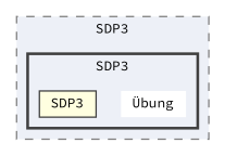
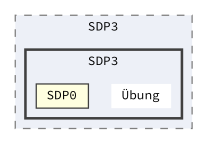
  digraph {
    compound=true
    fontname="Source Code Pro"
    node [fontname="Source Code Pro" fontsize=10 style=filled]
    n1 [height=0.2 label="Übung" shape=plaintext width=0.4 fillcolor=white]
-   n2 [color=grey25 fillcolor=lightyellow height=0.2 label=SDP3 shape=box width=0.4]
+   n2 [color=grey25 fillcolor=lightyellow height=0.2 label=SDP0 shape=box width=0.4]
    subgraph cluster_1 {
      bgcolor="#edf0f7"
      fontsize=10
      label=SDP3
      pencolor=grey50
      style="filled,dashed"
      subgraph cluster_2 {
        bgcolor="#edf0f7"
        fontsize=10
        pencolor=grey25
        style="filled,bold"
        n1
        n2
      }
    }
  }
